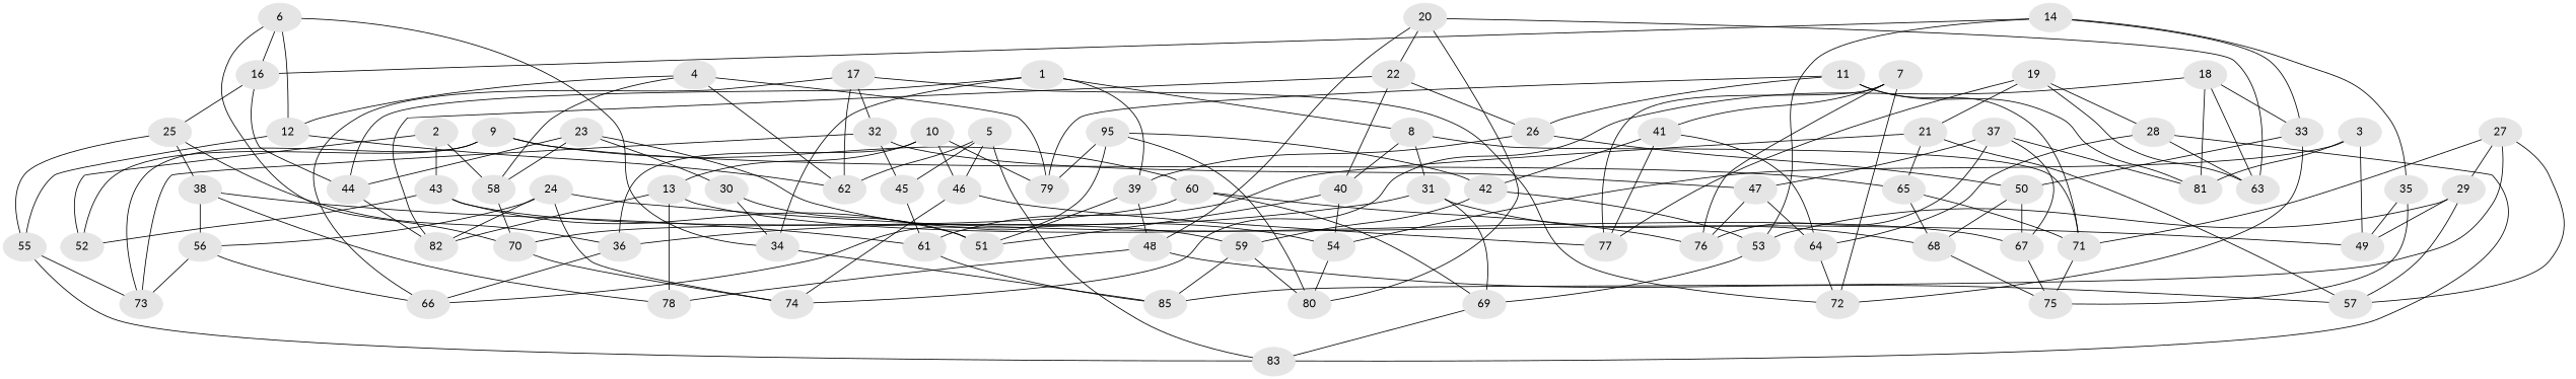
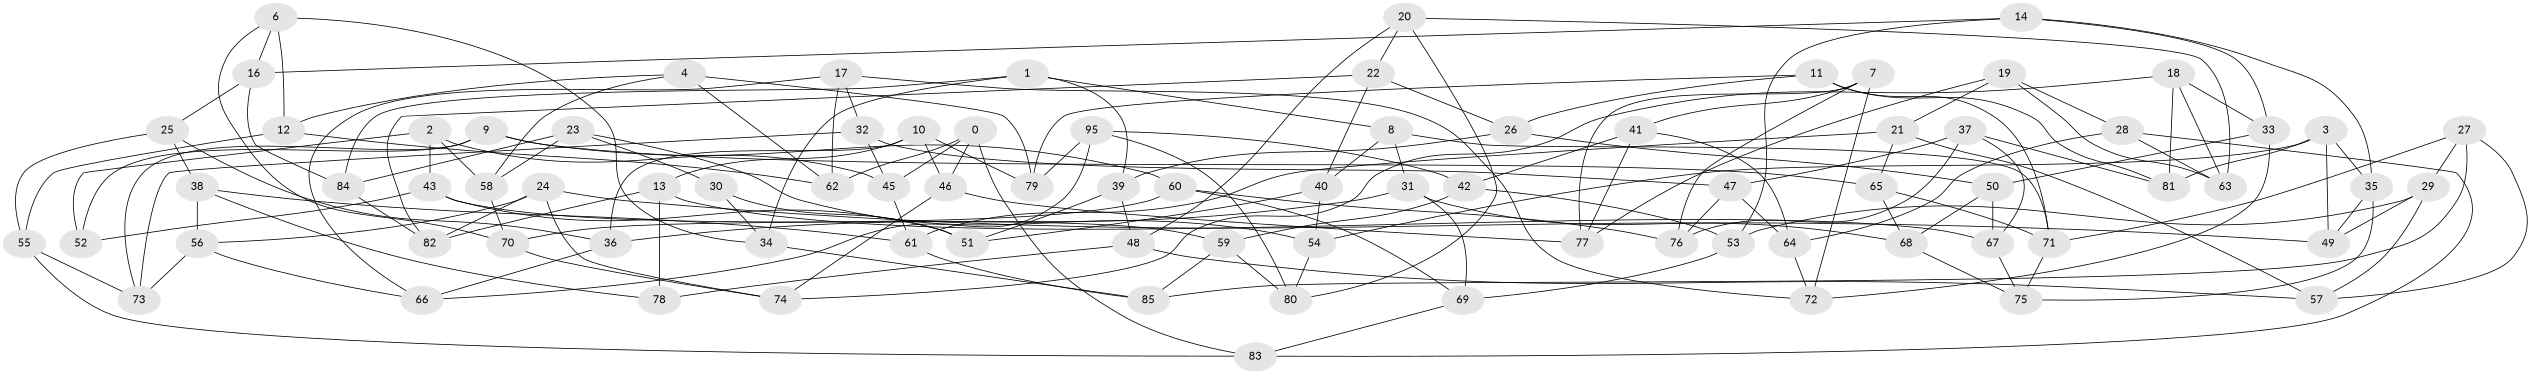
  graph {
    fontname=Lato
    node [color=gray90 fontname=Lato style=filled]
    edge [fontname=Lato]
    1
    8
    34
    39
-   44
+   44 [label=84]
    31
    40
    71
    n9 [label=85]
    48
    51
    82
    2
    43
    45
    52
    58
    59
    61
    70
    3
    35
    49
    54
    81
    75
    80
    4
    12
    62
    79
    55
-   5
+   5 [label=0]
    46
    83
    77
    74
    6
    16
    25
    7
    41
    72
    76
    42
    64
    36
    68
    69
    9
    60
    65
    73
    10
    13
    67
    78
    66
    11
    26
    50
    14
    33
    53
    n65 [label=95]
    38
    17
    32
    47
    18
    63
    19
    21
    28
    57
    20
    22
    23
    30
    24
    56
    27
    29
    37
    1 -- 8
    1 -- 34
    1 -- 39
    1 -- 44
    8 -- 31
    8 -- 40
    8 -- 71
    34 -- n9
    39 -- 48
    39 -- 51
    44 -- 82
    31 -- 36
    31 -- 68
    31 -- 69
    40 -- 51
    40 -- 54
    71 -- 75
    48 -- 78
    48 -- 57
    2 -- 43
+   2 -- 45
    2 -- 52
    2 -- 58
    43 -- 51
    43 -- 52
    43 -- 59
    45 -- 61
    58 -- 70
    59 -- n9
    59 -- 80
    61 -- n9
    70 -- 74
+   3 -- 35
    3 -- 49
    3 -- 54
    3 -- 81
    35 -- 49
    35 -- 75
    54 -- 80
    4 -- 58
    4 -- 12
    4 -- 62
    4 -- 79
    12 -- 62
    12 -- 55
    55 -- 83
    55 -- 73
    5 -- 45
    5 -- 62
    5 -- 46
    5 -- 83
    46 -- 77
    46 -- 74
    6 -- 34
    6 -- 70
    6 -- 12
    6 -- 16
    16 -- 44
    16 -- 25
    25 -- 55
    25 -- 36
    25 -- 38
    7 -- 77
    7 -- 41
    7 -- 72
    7 -- 76
    41 -- 77
    41 -- 42
    41 -- 64
    42 -- 59
    42 -- 53
    64 -- 72
    36 -- 66
    68 -- 75
    69 -- 83
    9 -- 52
    9 -- 60
    9 -- 65
    9 -- 73
    60 -- 70
    60 -- 76
    60 -- 69
    65 -- 71
    65 -- 68
    10 -- 79
    10 -- 46
    10 -- 36
    10 -- 13
    13 -- 82
    13 -- 67
    13 -- 78
    67 -- 75
    11 -- 71
    11 -- 81
    11 -- 79
    11 -- 26
    26 -- 39
    26 -- 50
    50 -- 68
    50 -- 67
    14 -- 35
    14 -- 16
    14 -- 33
    14 -- 53
    33 -- 72
    33 -- 50
    53 -- 69
    n65 -- 80
    n65 -- 79
    n65 -- 42
    n65 -- 66
    38 -- 61
    38 -- 78
    38 -- 56
    17 -- 62
    17 -- 72
    17 -- 66
    17 -- 32
    32 -- 45
    32 -- 73
    32 -- 47
    47 -- 76
    47 -- 64
    18 -- 81
    18 -- 74
    18 -- 33
    18 -- 63
    19 -- 77
    19 -- 63
    19 -- 21
    19 -- 28
    21 -- 61
    21 -- 65
    21 -- 57
    28 -- 83
    28 -- 64
    28 -- 63
    20 -- 48
    20 -- 80
    20 -- 63
    20 -- 22
    22 -- 40
    22 -- 82
    22 -- 26
    23 -- 44
    23 -- 58
    23 -- 54
    23 -- 30
    30 -- 34
    30 -- 51
    24 -- 82
    24 -- 49
    24 -- 74
    24 -- 56
    56 -- 73
    56 -- 66
    27 -- 71
    27 -- n9
    27 -- 57
    27 -- 29
    29 -- 49
    29 -- 53
    29 -- 57
    37 -- 81
    37 -- 76
    37 -- 67
    37 -- 47
  }
